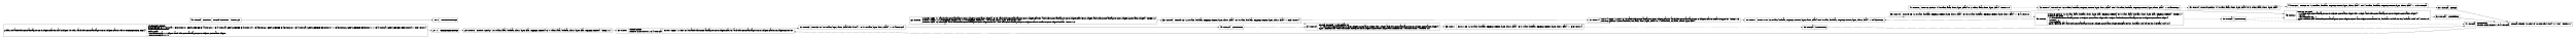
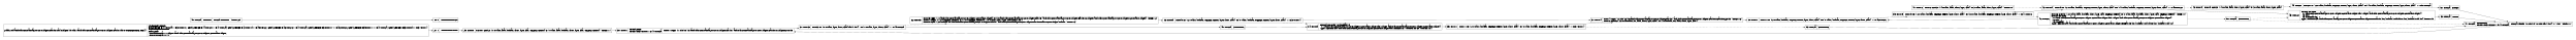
  digraph {
    rankdir=LR
    node [shape=record]
-   n1 [label="{27\:\ ?|MTH_ENTER_BLOCK\l}"]
+   n1 [label="{27\:\ ?|MTH_ENTER_TYPE\l}"]
    n2 [label="{29\:\ 0x0000|0x0000: CONST  (r0 I:??[int, float, boolean, short, byte, char, OBJECT, ARRAY]) = (0 ??[int, float, boolean, short, byte, char, OBJECT, ARRAY])  (LINE:111)\l}"]
    n3 [label="{30\:\ 0x0001|LOOP_START\lLOOP:0: B:30:0x0001\-\>B:47:0x002a\l|0x0001: IGET  (r1 I:int) = (r5 I:androidx.constraintlayout.core.widgets.Barrier) androidx.constraintlayout.core.widgets.Barrier.mWidgetsCount int \l}"]
    n4 [label="{31\:\ 0x0003|0x0003: IF  (r0 I:??[int, byte, short, char] A[D('i' int)]) \>= (r1 I:??[int, byte, short, char])  \-\> B:49:0x002d \l}"]
    n5 [label="{32\:\ 0x0005|0x0005: IGET  (r1 I:androidx.constraintlayout.core.widgets.ConstraintWidget[]) = (r5 I:androidx.constraintlayout.core.widgets.Barrier) androidx.constraintlayout.core.widgets.Barrier.mWidgets androidx.constraintlayout.core.widgets.ConstraintWidget[]  (LINE:112)\l0x0007: AGET  (r1 I:??[OBJECT, ARRAY]) = (r1 I:??[OBJECT, ARRAY][]), (r0 I:??[int, short, byte, char] A[D('i' int)]) \l0x0009: IGET  (r2 I:boolean) = (r5 I:androidx.constraintlayout.core.widgets.Barrier) androidx.constraintlayout.core.widgets.Barrier.mAllowsGoneWidget boolean  (LINE:113)\l}"]
    n6 [label="{49\:\ 0x002d|SYNTHETIC\l}"]
    n7 [label="{33\:\ 0x000b|0x000b: IF  (r2 I:??[int, boolean, OBJECT, ARRAY, byte, short, char]) != (0 ??[int, boolean, OBJECT, ARRAY, byte, short, char])  \-\> B:37:0x0014 \l}"]
    n8 [label="{34\:\ 0x000d|0x000d: INVOKE  (r2 I:boolean) = \l  (r1 I:androidx.constraintlayout.core.widgets.ConstraintWidget A[D('widget' androidx.constraintlayout.core.widgets.ConstraintWidget)])\l type: VIRTUAL call: androidx.constraintlayout.core.widgets.ConstraintWidget.allowedInBarrier():boolean A[MD:():boolean (m)]\l}"]
    n9 [label="{37\:\ 0x0014|0x0014: IGET  (r2 I:int) = (r5 I:androidx.constraintlayout.core.widgets.Barrier) androidx.constraintlayout.core.widgets.Barrier.mBarrierType int  (LINE:116)\l0x0016: CONST  (r3 I:??[boolean, int, float, short, byte, char]) = (1 ??[boolean, int, float, short, byte, char]) \l}"]
    n10 [label="{35\:\ 0x0011|0x0011: IF  (r2 I:??[int, boolean, OBJECT, ARRAY, byte, short, char]) != (0 ??[int, boolean, OBJECT, ARRAY, byte, short, char])  \-\> B:37:0x0014 \l}"]
    n11 [label="{38\:\ 0x0017|0x0017: IF  (r2 I:??[int, boolean, OBJECT, ARRAY, byte, short, char]) == (0 ??[int, boolean, OBJECT, ARRAY, byte, short, char])  \-\> B:46:0x0026 \l}"]
    n12 [label="{53\:\ 0x002a|SYNTHETIC\l}"]
    n13 [label="{47\:\ 0x002a|LOOP_END\lLOOP:0: B:30:0x0001\-\>B:47:0x002a\l|0x002a: ARITH  (r0 I:int) = (r0 I:int A[D('i' int)]) + (1 int)  (LINE:111)\l}"]
    n14 [label="{39\:\ 0x0019|0x0019: IF  (r2 I:??[int, boolean, OBJECT, ARRAY, byte, short, char]) != (r3 I:??[int, boolean, OBJECT, ARRAY, byte, short, char])  \-\> B:41:0x001c \l}"]
    n15 [label="{46\:\ 0x0026|0x0026: CONST  (r2 I:??[int, float, boolean, short, byte, char, OBJECT, ARRAY]) = (0 ??[int, float, boolean, short, byte, char, OBJECT, ARRAY])  (LINE:117)\l0x0027: INVOKE  \l  (r1 I:androidx.constraintlayout.core.widgets.ConstraintWidget A[D('widget' androidx.constraintlayout.core.widgets.ConstraintWidget)])\l  (r2 I:int)\l  (r3 I:boolean)\l type: VIRTUAL call: androidx.constraintlayout.core.widgets.ConstraintWidget.setInBarrier(int, boolean):void A[MD:(int, boolean):void (m)]\l}"]
    n16 [label="{42\:\ 0x001d|0x001d: IF  (r2 I:??[int, boolean, OBJECT, ARRAY, byte, short, char]) == (r4 I:??[int, boolean, OBJECT, ARRAY, byte, short, char])  \-\> B:45:0x0022 \l}"]
    n17 [label="{50\:\ 0x002a|SYNTHETIC\l}"]
    n18 [label="{41\:\ 0x001c|0x001c: CONST  (r4 I:??[int, float, short, byte, char]) = (2 ??[int, float, short, byte, char])  (LINE:118)\l}"]
    n19 [label="{43\:\ 0x001f|0x001f: CONST  (r4 I:??[int, float, short, byte, char]) = (3 ??[int, float, short, byte, char]) \l}"]
    n20 [label="{45\:\ 0x0022|0x0022: INVOKE  \l  (r1 I:androidx.constraintlayout.core.widgets.ConstraintWidget A[D('widget' androidx.constraintlayout.core.widgets.ConstraintWidget)])\l  (r3 I:int)\l  (r3 I:setInBarrier)\l type: VIRTUAL call: androidx.constraintlayout.core.widgets.ConstraintWidget.setInBarrier(int, boolean):void A[MD:(int, boolean):void (m)] (LINE:119)\l}"]
    n21 [label="{44\:\ 0x0020|0x0020: IF  (r2 I:??[int, boolean, OBJECT, ARRAY, byte, short, char]) != (r4 I:??[int, boolean, OBJECT, ARRAY, byte, short, char])  \-\> B:51:0x002a \l}"]
-   n22 [label="{52\:\ 0x002a|SYNTHETIC\l}"]
+   n22 [label="{52\:\ 0x002a|ARITH\l}"]
    n23 [label="{51\:\ 0x002a|BLOCK\l}"]
    n24 [label="{48\:\ 0x002d|RETURN\l|0x002d: RETURN    (LINE:122)\l}"]
    n25 [label="{28\:\ ?|MTH_EXIT_BLOCK\l}"]
    n26 [label="{public void androidx.constraintlayout.core.widgets.Barrier.markWidgets((r5 'this' I:androidx.constraintlayout.core.widgets.Barrier A[IMMUTABLE_TYPE, THIS]))  | USE_LINES_HINTS\lBACK_EDGE: B:47:0x002a \-\> B:30:0x0001, CROSS_EDGE: B:44:0x0020 \-\> B:47:0x002a, CROSS_EDGE: B:42:0x001d \-\> B:45:0x0022, CROSS_EDGE: B:46:0x0026 \-\> B:47:0x002a, CROSS_EDGE: B:38:0x0017 \-\> B:46:0x0026, CROSS_EDGE: B:35:0x0011 \-\> B:47:0x002a, CROSS_EDGE: B:33:0x000b \-\> B:37:0x0014\lINLINE_NOT_NEEDED\lDebug Info:\l  0x0009\-0x002a: r1 'widget' Landroidx\/constraintlayout\/core\/widgets\/ConstraintWidget;\l  0x0001\-0x002d: r0 'i' I\l}"]
    n1 -> n2
    n2 -> n3
    n3 -> n4
    n4 -> n5 [style=dashed]
    n4 -> n6
    n5 -> n7
    n6 -> n8
    n7 -> n8 [style=dashed]
    n7 -> n9
    n8 -> n10
    n9 -> n11
    n10 -> n9
    n10 -> n12 [style=dashed]
    n11 -> n14 [style=dashed]
    n12 -> n13
    n13 -> n3
    n14 -> n15 [style=dashed]
    n14 -> n16
    n15 -> n11
    n15 -> n17
    n16 -> n19 [style=dashed]
    n16 -> n20
    n17 -> n13 [style=dashed]
    n17 -> n20 [style=dashed]
    n18 -> n16 [style=dashed]
    n19 -> n21
    n20 -> n22
    n21 -> n23
    n22 -> n13
    n23 -> n13
    n24 -> n25
    n26 -> n1
  }
